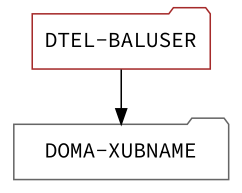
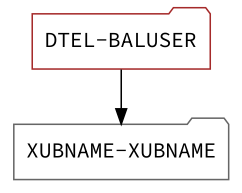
  digraph {
    fontname="Source Code Pro"
    node [shape=folder fontname="Source Code Pro"]
    "DTEL-BALUSER" [color=brown]
-   "DOMA-XUBNAME" [color=gray40]
+   "DOMA-XUBNAME" [color=gray40 label="XUBNAME-XUBNAME"]
    "DTEL-BALUSER" -> "DOMA-XUBNAME" [fontname="Source Code Pro"]
  }
